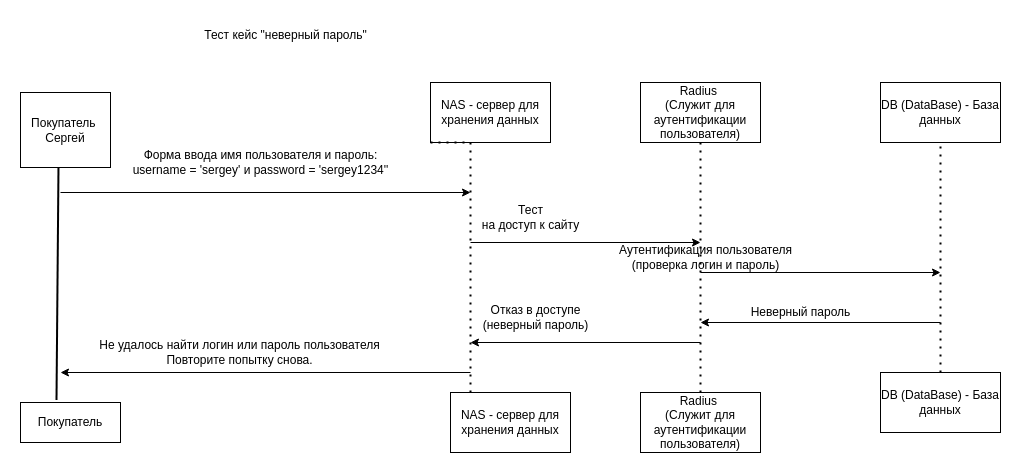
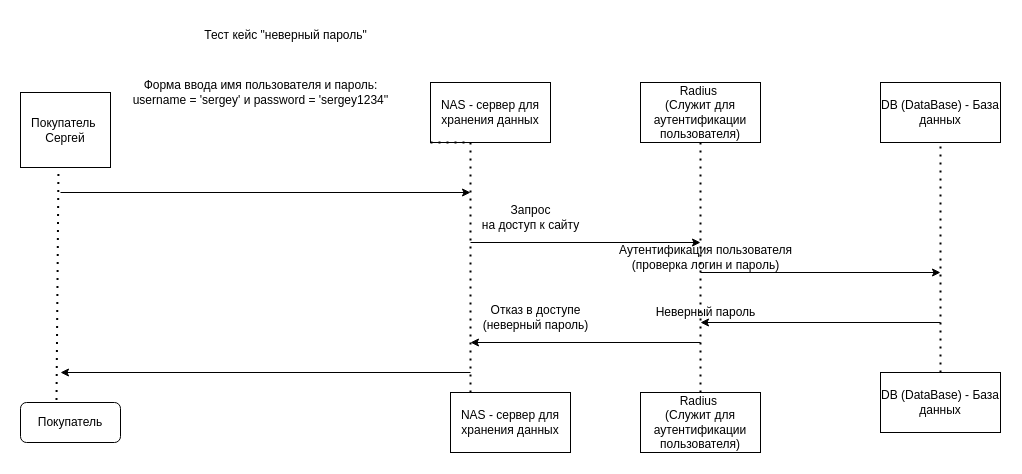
  <mxCell id="0" />
  <mxCell id="1" parent="0" />
  <mxCell id="2" value="Покупатель&amp;nbsp;&lt;br&gt;Сергей" style="rounded=0;whiteSpace=wrap;html=1;fillColor=none;" vertex="1" parent="1"><mxGeometry x="20" y="92" width="90" height="75" as="geometry" /></mxCell>
- <mxCell id="3" value="" style="endArrow=none;dashed=0;html=1;dashPattern=1 3;strokeWidth=2;rounded=0;entryX=0.422;entryY=1;entryDx=0;entryDy=0;entryPerimeter=0;exitX=0.36;exitY=-0.06;exitDx=0;exitDy=0;exitPerimeter=0;" edge="1" parent="1" source="4" target="2"><mxGeometry width="50" height="50" relative="1" as="geometry"><mxPoint x="230" y="392" as="sourcePoint" /><mxPoint x="280" y="342" as="targetPoint" /></mxGeometry></mxCell>
- <mxCell id="4" value="Покупатель" style="whiteSpace=wrap;html=1;fillColor=none;" vertex="1" parent="1"><mxGeometry x="20" y="402" width="100" height="40" as="geometry" /></mxCell>
+ <mxCell id="3" value="" style="endArrow=none;dashed=1;html=1;dashPattern=1 3;strokeWidth=2;rounded=0;entryX=0.422;entryY=1;entryDx=0;entryDy=0;entryPerimeter=0;exitX=0.36;exitY=-0.06;exitDx=0;exitDy=0;exitPerimeter=0;" edge="1" parent="1" source="4" target="2"><mxGeometry width="50" height="50" relative="1" as="geometry"><mxPoint x="230" y="392" as="sourcePoint" /><mxPoint x="280" y="342" as="targetPoint" /></mxGeometry></mxCell>
+ <mxCell id="4" value="Покупатель" style="whiteSpace=wrap;html=1;fillColor=none;rounded=1;" vertex="1" parent="1"><mxGeometry x="20" y="402" width="100" height="40" as="geometry" /></mxCell>
  <mxCell id="5" value="" style="endArrow=classic;html=1;rounded=0;" edge="1" parent="1"><mxGeometry width="50" height="50" relative="1" as="geometry"><mxPoint x="60" y="192" as="sourcePoint" /><mxPoint x="470" y="192" as="targetPoint" /></mxGeometry></mxCell>
  <mxCell id="6" value="" style="endArrow=classic;html=1;rounded=0;" edge="1" parent="1"><mxGeometry width="50" height="50" relative="1" as="geometry"><mxPoint x="470" y="372" as="sourcePoint" /><mxPoint x="60" y="372" as="targetPoint" /></mxGeometry></mxCell>
- <mxCell id="7" value="Форма ввода имя пользователя и пароль: &lt;br&gt;username = 'sergey' и password = 'sergey1234''" style="text;html=1;align=center;verticalAlign=middle;resizable=0;points=[];autosize=1;strokeColor=none;fillColor=none;" vertex="1" parent="1"><mxGeometry x="120" y="142" width="280" height="40" as="geometry" /></mxCell>
+ <mxCell id="7" value="Форма ввода имя пользователя и пароль: &lt;br&gt;username = 'sergey' и password = 'sergey1234''" style="text;html=1;align=center;verticalAlign=middle;resizable=0;points=[];autosize=1;strokeColor=none;fillColor=none;" vertex="1" parent="1"><mxGeometry x="120" y="72" width="280" height="40" as="geometry" /></mxCell>
  <mxCell id="8" value="Тест кейс &quot;неверный пароль&quot;" style="text;html=1;align=center;verticalAlign=middle;resizable=0;points=[];autosize=1;strokeColor=none;fillColor=none;" vertex="1" parent="1"><mxGeometry x="190" y="20" width="190" height="30" as="geometry" /></mxCell>
  <mxCell id="9" value="NAS -&amp;nbsp;сервер для хранения данных" style="rounded=0;whiteSpace=wrap;html=1;fillColor=none;" vertex="1" parent="1"><mxGeometry x="430" y="82" width="120" height="60" as="geometry" /></mxCell>
  <mxCell id="10" value="" style="endArrow=none;dashed=1;html=1;dashPattern=1 3;strokeWidth=2;rounded=0;entryX=0;entryY=1;entryDx=0;entryDy=0;" edge="1" parent="1" target="9"><mxGeometry width="50" height="50" relative="1" as="geometry"><mxPoint x="470" y="392" as="sourcePoint" /><mxPoint x="560" y="192" as="targetPoint" /><Array as="points"><mxPoint x="470" y="142" /></Array></mxGeometry></mxCell>
  <mxCell id="11" value="NAS -&amp;nbsp;сервер для хранения данных" style="rounded=0;whiteSpace=wrap;html=1;fillColor=none;" vertex="1" parent="1"><mxGeometry x="450" y="392" width="120" height="60" as="geometry" /></mxCell>
- <mxCell id="12" value="Тест &lt;br&gt;на доступ к сайту" style="text;html=1;align=center;verticalAlign=middle;resizable=0;points=[];autosize=1;strokeColor=none;fillColor=none;" vertex="1" parent="1"><mxGeometry x="470" y="197" width="120" height="40" as="geometry" /></mxCell>
+ <mxCell id="12" value="Запрос &lt;br&gt;на доступ к сайту" style="text;html=1;align=center;verticalAlign=middle;resizable=0;points=[];autosize=1;strokeColor=none;fillColor=none;" vertex="1" parent="1"><mxGeometry x="470" y="197" width="120" height="40" as="geometry" /></mxCell>
  <mxCell id="13" value="Отказ в доступе&lt;br&gt;(неверный пароль)" style="text;html=1;align=center;verticalAlign=middle;resizable=0;points=[];autosize=1;strokeColor=none;fillColor=none;" vertex="1" parent="1"><mxGeometry x="470" y="297" width="130" height="40" as="geometry" /></mxCell>
  <mxCell id="14" value="" style="endArrow=classic;html=1;rounded=0;" edge="1" parent="1"><mxGeometry width="50" height="50" relative="1" as="geometry"><mxPoint x="700" y="342" as="sourcePoint" /><mxPoint x="470" y="342" as="targetPoint" /></mxGeometry></mxCell>
  <mxCell id="15" value="" style="endArrow=classic;html=1;rounded=0;" edge="1" parent="1"><mxGeometry width="50" height="50" relative="1" as="geometry"><mxPoint x="470" y="242" as="sourcePoint" /><mxPoint x="700" y="242" as="targetPoint" /></mxGeometry></mxCell>
  <mxCell id="16" value="Radius&amp;nbsp;&lt;br&gt;(Служит для аутентификации пользователя)" style="rounded=0;whiteSpace=wrap;html=1;" vertex="1" parent="1"><mxGeometry x="640" y="82" width="120" height="60" as="geometry" /></mxCell>
  <mxCell id="17" value="Radius&amp;nbsp;&lt;br&gt;(Служит для аутентификации пользователя)" style="rounded=0;whiteSpace=wrap;html=1;" vertex="1" parent="1"><mxGeometry x="640" y="392" width="120" height="60" as="geometry" /></mxCell>
  <mxCell id="18" value="" style="endArrow=none;dashed=1;html=1;dashPattern=1 3;strokeWidth=2;rounded=0;entryX=0.5;entryY=1;entryDx=0;entryDy=0;exitX=0.5;exitY=0;exitDx=0;exitDy=0;" edge="1" parent="1" source="17" target="16"><mxGeometry width="50" height="50" relative="1" as="geometry"><mxPoint x="700" y="382" as="sourcePoint" /><mxPoint x="720" y="152" as="targetPoint" /></mxGeometry></mxCell>
- <mxCell id="19" value="Не удалось найти логин или пароль пользователя&lt;br&gt;Повторите попытку снова." style="text;html=1;align=center;verticalAlign=middle;resizable=0;points=[];autosize=1;strokeColor=none;fillColor=none;" vertex="1" parent="1"><mxGeometry x="89" y="332" width="300" height="40" as="geometry" /></mxCell>
  <mxCell id="20" value="" style="endArrow=classic;html=1;rounded=0;" edge="1" parent="1"><mxGeometry width="50" height="50" relative="1" as="geometry"><mxPoint x="700" y="272" as="sourcePoint" /><mxPoint x="940" y="272" as="targetPoint" /></mxGeometry></mxCell>
  <mxCell id="21" value="" style="endArrow=classic;html=1;rounded=0;" edge="1" parent="1"><mxGeometry width="50" height="50" relative="1" as="geometry"><mxPoint x="940" y="322" as="sourcePoint" /><mxPoint x="700" y="322" as="targetPoint" /></mxGeometry></mxCell>
- <mxCell id="22" value="Неверный пароль" style="text;html=1;align=center;verticalAlign=middle;resizable=0;points=[];autosize=1;strokeColor=none;fillColor=none;" vertex="1" parent="1"><mxGeometry x="740" y="297" width="120" height="30" as="geometry" /></mxCell>
+ <mxCell id="22" value="Неверный пароль" style="text;html=1;align=center;verticalAlign=middle;resizable=0;points=[];autosize=1;strokeColor=none;fillColor=none;" vertex="1" parent="1"><mxGeometry x="645" y="297" width="120" height="30" as="geometry" /></mxCell>
  <mxCell id="23" value="DB (DataBase) - База данных" style="rounded=0;whiteSpace=wrap;html=1;" vertex="1" parent="1"><mxGeometry x="880" y="82" width="120" height="60" as="geometry" /></mxCell>
  <mxCell id="24" value="" style="endArrow=none;dashed=1;html=1;dashPattern=1 3;strokeWidth=2;rounded=0;" edge="1" parent="1"><mxGeometry width="50" height="50" relative="1" as="geometry"><mxPoint x="940" y="372" as="sourcePoint" /><mxPoint x="940" y="142" as="targetPoint" /></mxGeometry></mxCell>
  <mxCell id="25" value="DB (DataBase) - База данных" style="rounded=0;whiteSpace=wrap;html=1;" vertex="1" parent="1"><mxGeometry x="880" y="372" width="120" height="60" as="geometry" /></mxCell>
  <mxCell id="26" value="Аутентификация пользователя &lt;br&gt;(проверка логин и пароль)" style="text;html=1;align=center;verticalAlign=middle;resizable=0;points=[];autosize=1;strokeColor=none;fillColor=none;" vertex="1" parent="1"><mxGeometry x="605" y="237" width="200" height="40" as="geometry" /></mxCell>
